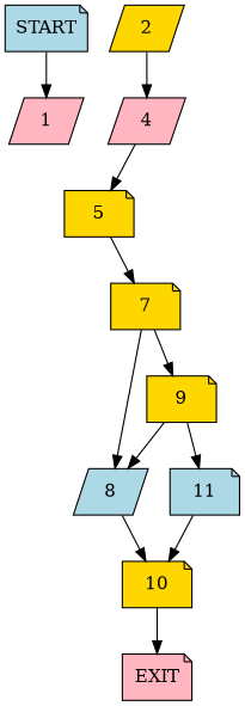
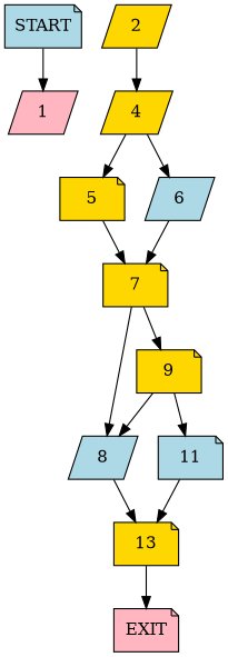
  digraph {
    node [fillcolor=gold shape=note style=filled]
    n1 [fillcolor=lightblue label=START]
    1 [fillcolor=lightpink shape=parallelogram]
    2 [shape=parallelogram]
-   4 [fillcolor=lightpink shape=parallelogram]
+   4 [shape=parallelogram]
    5
+   6 [fillcolor=lightblue shape=parallelogram]
    7
    8 [fillcolor=lightblue shape=parallelogram]
    9
-   10
+   10 [label=13]
    11 [fillcolor=lightblue]
    n12 [fillcolor=lightpink label=EXIT]
    n1 -> 1
    2 -> 4
    4 -> 5
+   4 -> 6
    5 -> 7
+   6 -> 7
    7 -> 8
    7 -> 9
    8 -> 10
    9 -> 8
    9 -> 11
    10 -> n12
    11 -> 10
  }
